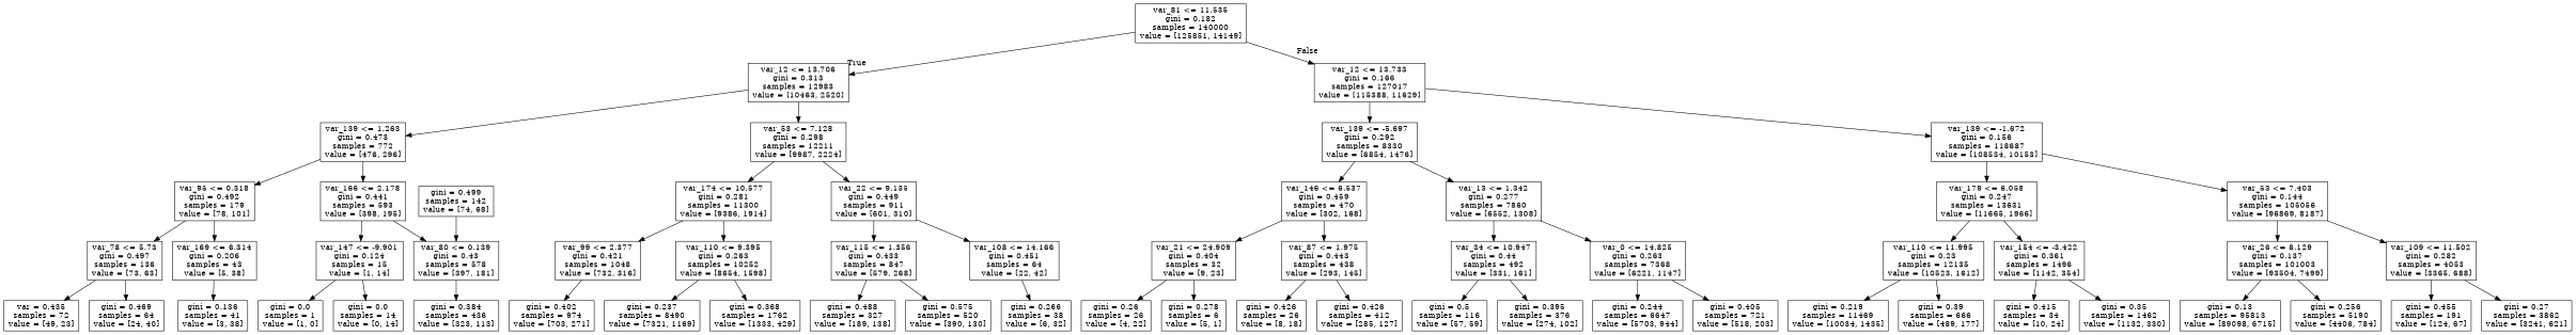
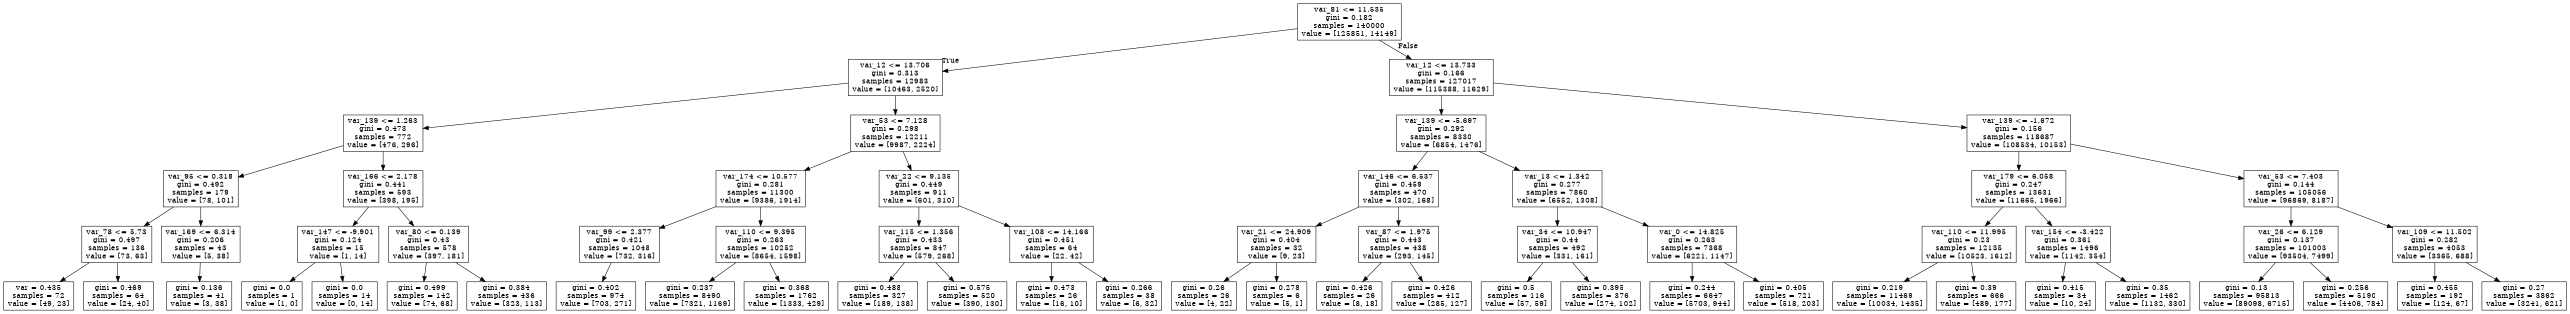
  digraph {
    fontname="DejaVu Serif"
    node [fontname="DejaVu Serif" shape=box]
    edge [fontname="DejaVu Serif"]
    n1 [label="var_81 <= 11.535\ngini = 0.182\nsamples = 140000\nvalue = [125851, 14149]"]
    n2 [label="var_12 <= 13.706\ngini = 0.313\nsamples = 12983\nvalue = [10463, 2520]"]
    n3 [label="var_12 <= 13.733\ngini = 0.166\nsamples = 127017\nvalue = [115388, 11629]"]
    n4 [label="var_139 <= 1.263\ngini = 0.473\nsamples = 772\nvalue = [476, 296]"]
    n5 [label="var_53 <= 7.128\ngini = 0.298\nsamples = 12211\nvalue = [9987, 2224]"]
    n6 [label="var_139 <= -5.697\ngini = 0.292\nsamples = 8330\nvalue = [6854, 1476]"]
    n7 [label="var_139 <= -1.672\ngini = 0.156\nsamples = 118687\nvalue = [108534, 10153]"]
    n8 [label="var_95 <= 0.318\ngini = 0.492\nsamples = 179\nvalue = [78, 101]"]
    n9 [label="var_166 <= 2.178\ngini = 0.441\nsamples = 593\nvalue = [398, 195]"]
    n10 [label="var_174 <= 10.577\ngini = 0.281\nsamples = 11300\nvalue = [9386, 1914]"]
    n11 [label="var_22 <= 9.135\ngini = 0.449\nsamples = 911\nvalue = [601, 310]"]
    n12 [label="var_78 <= 5.73\ngini = 0.497\nsamples = 136\nvalue = [73, 63]"]
    n13 [label="var_169 <= 6.314\ngini = 0.206\nsamples = 43\nvalue = [5, 38]"]
    n14 [label="var_147 <= -9.901\ngini = 0.124\nsamples = 15\nvalue = [1, 14]"]
    n15 [label="var_80 <= 0.139\ngini = 0.43\nsamples = 578\nvalue = [397, 181]"]
    n16 [label="var = 0.435\nsamples = 72\nvalue = [49, 23]"]
    n17 [label="gini = 0.469\nsamples = 64\nvalue = [24, 40]"]
    n18 [label="gini = 0.136\nsamples = 41\nvalue = [3, 38]"]
    n19 [label="gini = 0.0\nsamples = 1\nvalue = [1, 0]"]
    n20 [label="gini = 0.0\nsamples = 14\nvalue = [0, 14]"]
    n21 [label="gini = 0.499\nsamples = 142\nvalue = [74, 68]"]
    n22 [label="gini = 0.384\nsamples = 436\nvalue = [323, 113]"]
    n23 [label="var_99 <= 2.377\ngini = 0.421\nsamples = 1048\nvalue = [732, 316]"]
    n24 [label="var_110 <= 9.395\ngini = 0.263\nsamples = 10252\nvalue = [8654, 1598]"]
    n25 [label="var_115 <= 1.356\ngini = 0.433\nsamples = 847\nvalue = [579, 268]"]
    n26 [label="var_108 <= 14.166\ngini = 0.451\nsamples = 64\nvalue = [22, 42]"]
    n27 [label="gini = 0.402\nsamples = 974\nvalue = [703, 271]"]
    n28 [label="gini = 0.237\nsamples = 8490\nvalue = [7321, 1169]"]
    n29 [label="gini = 0.368\nsamples = 1762\nvalue = [1333, 429]"]
    n30 [label="gini = 0.488\nsamples = 327\nvalue = [189, 138]"]
    n31 [label="gini = 0.575\nsamples = 520\nvalue = [390, 130]"]
+   n32 [label="gini = 0.473\nsamples = 26\nvalue = [16, 10]"]
    n33 [label="gini = 0.266\nsamples = 38\nvalue = [6, 32]"]
    n34 [label="var_146 <= 6.537\ngini = 0.459\nsamples = 470\nvalue = [302, 168]"]
    n35 [label="var_13 <= 1.342\ngini = 0.277\nsamples = 7860\nvalue = [6552, 1308]"]
    n36 [label="var_179 <= 6.058\ngini = 0.247\nsamples = 13631\nvalue = [11665, 1966]"]
    n37 [label="var_53 <= 7.403\ngini = 0.144\nsamples = 105056\nvalue = [96869, 8187]"]
    n38 [label="var_21 <= 24.909\ngini = 0.404\nsamples = 32\nvalue = [9, 23]"]
    n39 [label="var_87 <= 1.975\ngini = 0.443\nsamples = 438\nvalue = [293, 145]"]
    n40 [label="var_34 <= 10.947\ngini = 0.44\nsamples = 492\nvalue = [331, 161]"]
    n41 [label="var_0 <= 14.825\ngini = 0.263\nsamples = 7368\nvalue = [6221, 1147]"]
    n42 [label="gini = 0.26\nsamples = 26\nvalue = [4, 22]"]
    n43 [label="gini = 0.278\nsamples = 6\nvalue = [5, 1]"]
    n44 [label="gini = 0.426\nsamples = 26\nvalue = [8, 18]"]
    n45 [label="gini = 0.426\nsamples = 412\nvalue = [285, 127]"]
    n46 [label="gini = 0.5\nsamples = 116\nvalue = [57, 59]"]
    n47 [label="gini = 0.395\nsamples = 376\nvalue = [274, 102]"]
    n48 [label="gini = 0.244\nsamples = 6647\nvalue = [5703, 944]"]
    n49 [label="gini = 0.405\nsamples = 721\nvalue = [518, 203]"]
    n50 [label="var_110 <= 11.995\ngini = 0.23\nsamples = 12135\nvalue = [10523, 1612]"]
    n51 [label="var_154 <= -3.422\ngini = 0.361\nsamples = 1496\nvalue = [1142, 354]"]
    n52 [label="var_26 <= 6.129\ngini = 0.137\nsamples = 101003\nvalue = [93504, 7499]"]
    n53 [label="var_109 <= 11.502\ngini = 0.282\nsamples = 4053\nvalue = [3365, 688]"]
    n54 [label="gini = 0.219\nsamples = 11469\nvalue = [10034, 1435]"]
    n55 [label="gini = 0.39\nsamples = 666\nvalue = [489, 177]"]
    n56 [label="gini = 0.415\nsamples = 34\nvalue = [10, 24]"]
    n57 [label="gini = 0.35\nsamples = 1462\nvalue = [1132, 330]"]
    n58 [label="gini = 0.13\nsamples = 95813\nvalue = [89098, 6715]"]
    n59 [label="gini = 0.256\nsamples = 5190\nvalue = [4406, 784]"]
-   n60 [label="gini = 0.455\nsamples = 191\nvalue = [124, 67]"]
+   n60 [label="gini = 0.455\nsamples = 192\nvalue = [124, 67]"]
    n61 [label="gini = 0.27\nsamples = 3862\nvalue = [3241, 621]"]
    n1 -> n2 [headlabel=True labelangle=45 labeldistance=2.5]
    n1 -> n3 [headlabel=False labelangle=-45 labeldistance=2.5]
    n2 -> n4
    n2 -> n5
    n3 -> n6
    n3 -> n7
    n4 -> n8
    n4 -> n9
    n5 -> n10
    n5 -> n11
    n6 -> n34
    n6 -> n35
    n7 -> n36
    n7 -> n37
    n8 -> n12
    n8 -> n13
    n9 -> n14
    n9 -> n15
    n10 -> n23
    n10 -> n24
    n11 -> n25
    n11 -> n26
    n12 -> n16
    n12 -> n17
    n13 -> n18
    n14 -> n19
    n14 -> n20
-   n21 -> n15
+   n15 -> n21
    n15 -> n22
    n23 -> n27
    n24 -> n28
    n24 -> n29
    n25 -> n30
    n25 -> n31
+   n26 -> n32
    n26 -> n33
    n34 -> n38
    n34 -> n39
    n35 -> n40
    n35 -> n41
    n36 -> n50
    n36 -> n51
    n37 -> n52
    n37 -> n53
    n38 -> n42
    n38 -> n43
    n39 -> n44
    n39 -> n45
    n40 -> n46
    n40 -> n47
    n41 -> n48
    n41 -> n49
    n50 -> n54
    n50 -> n55
    n51 -> n56
    n51 -> n57
    n52 -> n58
    n52 -> n59
    n53 -> n60
    n53 -> n61
  }
